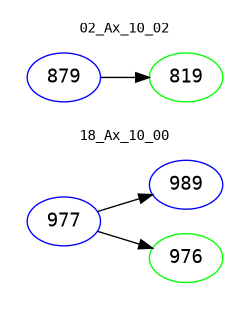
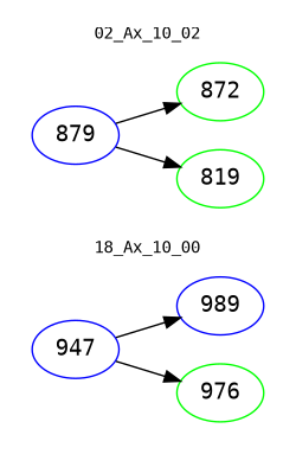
  digraph {
    fontname="DejaVu Sans Mono"
    rankdir=LR
    node [color=blue fontname="DejaVu Sans Mono"]
    edge [color=black fontname="DejaVu Sans Mono"]
-   n1 [label=977]
+   n1 [label=947]
    n2 [color=green label=976]
    n3 [label=989]
    n4 [label=879]
    n5 [color=green label=819]
+   n6 [color=green label=872]
    subgraph cluster_1 {
      color=white
      fontsize=10
      label="18_Ax_10_00"
      n1
      n2
      n3
    }
    subgraph cluster_2 {
      color=white
      fontsize=10
      label="02_Ax_10_02"
      n4
      n5
+     n6
    }
    n1 -> n2
    n1 -> n3
    n4 -> n5
+   n4 -> n6
  }
